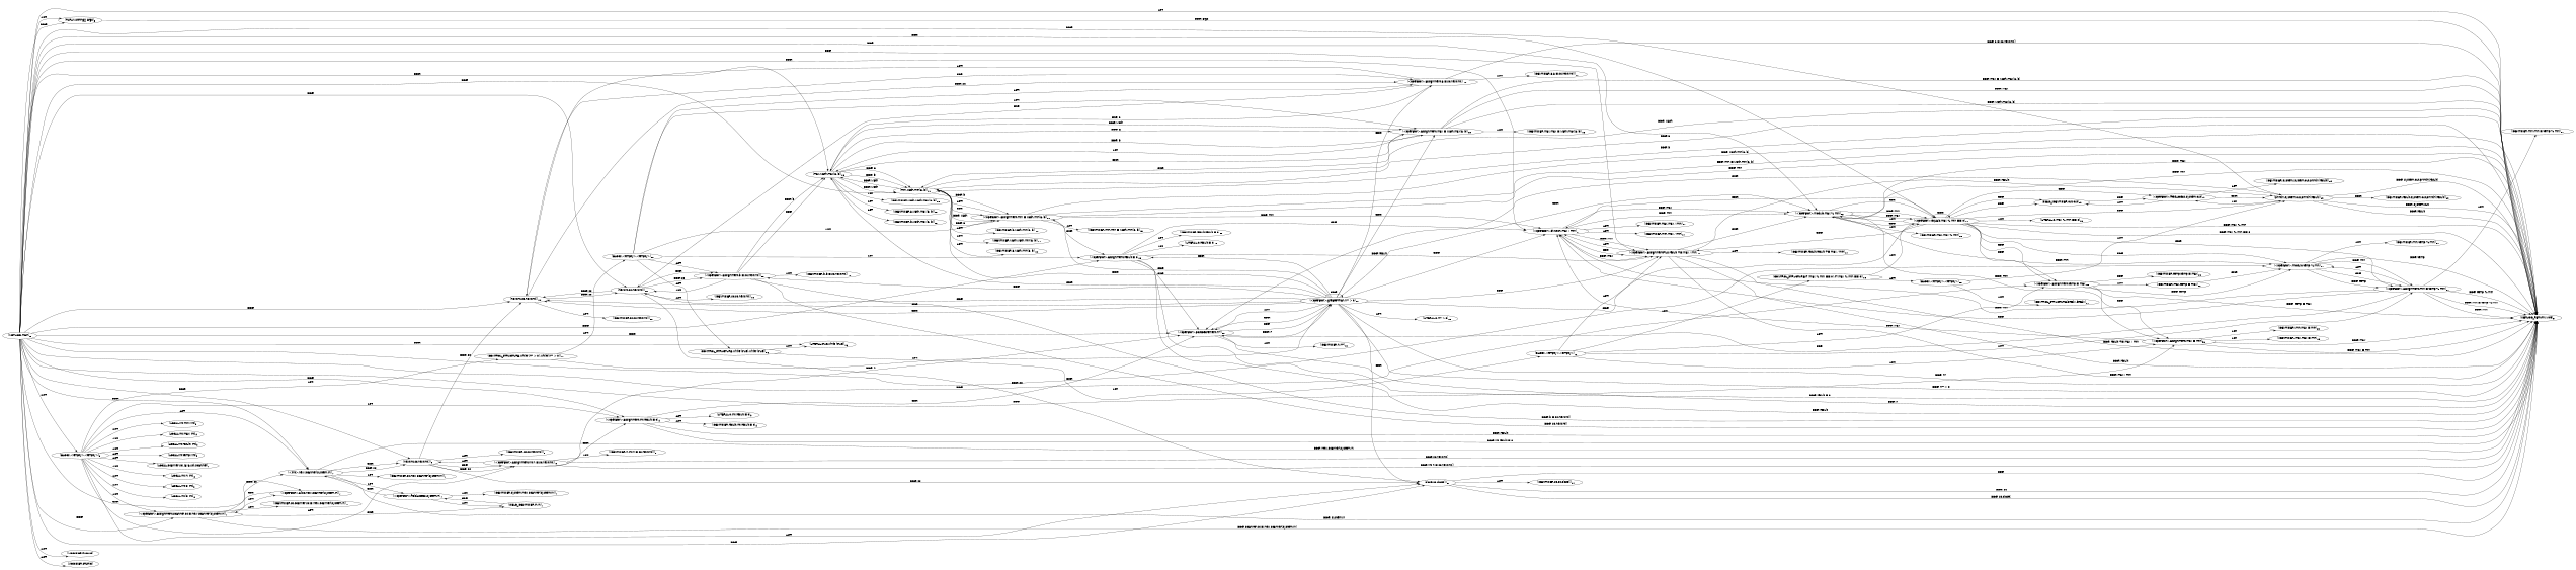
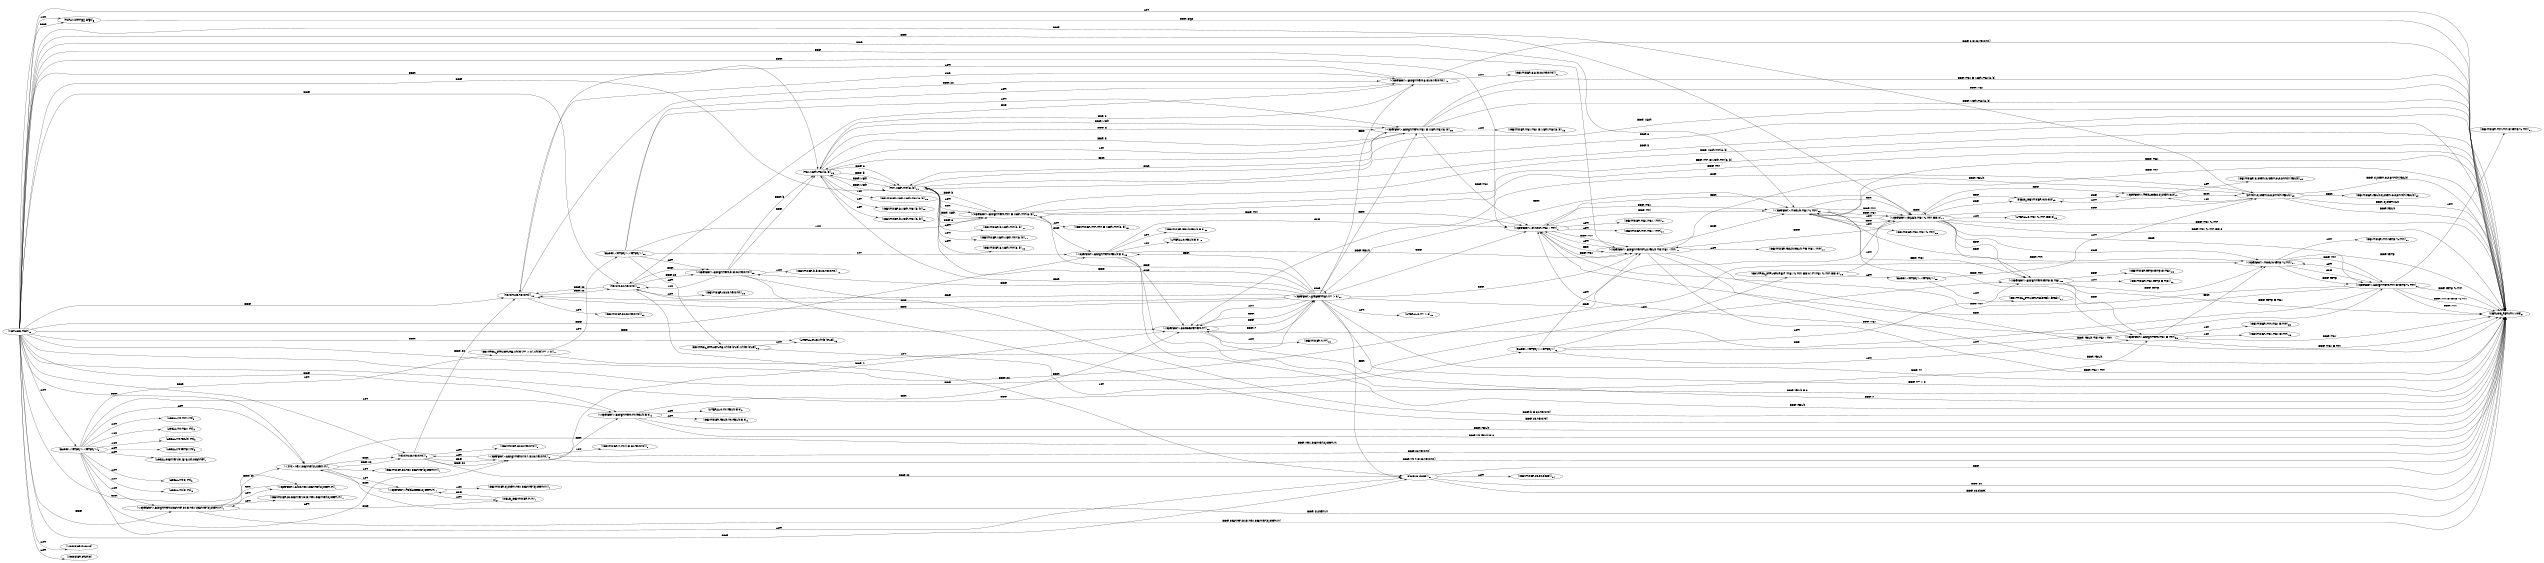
  digraph {
    fontname="DejaVu Sans"
    rankdir=LR
    node [fontname="DejaVu Sans"]
    edge [fontname="DejaVu Sans"]
    n1 [label=<(METHOD,main)<SUB>5</SUB>>]
    n2 [label=<(PARAM,String[] args)<SUB>5</SUB>>]
    n3 [label=<(BLOCK,&lt;empty&gt;,&lt;empty&gt;)<SUB>5</SUB>>]
    n4 [label=<(&lt;operator&gt;.assignment,Scanner sc = new Scanner(System.in))<SUB>7</SUB>>]
    n5 [label=<(&lt;operator&gt;.alloc,new Scanner(System.in))<SUB>7</SUB>>]
    n6 [label=<(&lt;init&gt;,new Scanner(System.in))<SUB>7</SUB>>]
    n7 [label=<(nextInt,sc.nextInt())<SUB>8</SUB>>]
    n8 [label=<(&lt;operator&gt;.assignment,int result = 0)<SUB>9</SUB>>]
    n9 [label=<(&lt;operator&gt;.postDecrement,n--)<SUB>10</SUB>>]
    n10 [label=<(nextInt,sc.nextInt())<SUB>11</SUB>>]
    n11 [label=<(nextInt,sc.nextInt())<SUB>12</SUB>>]
    n12 [label=<(max,Math.max(a, b))<SUB>13</SUB>>]
    n13 [label=<(min,Math.min(a, b))<SUB>14</SUB>>]
    n14 [label=<(&lt;operator&gt;.assignment,result = 0)<SUB>15</SUB>>]
    n15 [label=<(LITERAL,true,while (true))<SUB>16</SUB>>]
    n16 [label=<(&lt;operator&gt;.assignmentPlus,result += max / min)<SUB>17</SUB>>]
    n17 [label=<(&lt;operator&gt;.division,max / min)<SUB>17</SUB>>]
    n18 [label=<(&lt;operator&gt;.equals,max % min == 0)<SUB>18</SUB>>]
    n19 [label=<(&lt;operator&gt;.modulo,max % min)<SUB>16</SUB>>]
    n20 [label=<(println,System.out.println(result))<SUB>19</SUB>>]
    n21 [label=<(&lt;operator&gt;.assignment,temp = max)<SUB>22</SUB>>]
    n22 [label=<(&lt;operator&gt;.assignment,max = min)<SUB>93</SUB>>]
    n23 [label=<(&lt;operator&gt;.modulo,temp % min)<SUB>24</SUB>>]
    n24 [label=<(close,sc.close())<SUB>27</SUB>>]
    n25 [label=<(MODIFIER,PUBLIC)>]
    n26 [label=<(MODIFIER,STATIC)>]
    n27 [label=<(METHOD_RETURN,void)<SUB>5</SUB>>]
    n28 [label=<(LOCAL,Scanner sc: java.util.Scanner)<SUB>7</SUB>>]
-   n29 [label=<(LOCAL,int n: int)<SUB>8</SUB>>]
    n30 [label=<(&lt;operator&gt;.assignment,int n = sc.nextInt())<SUB>8</SUB>>]
    n31 [label=<(LOCAL,int a: int)<SUB>9</SUB>>]
    n32 [label=<(LOCAL,int b: int)<SUB>9</SUB>>]
    n33 [label=<(LOCAL,int min: int)<SUB>9</SUB>>]
    n34 [label=<(LOCAL,int max: int)<SUB>9</SUB>>]
    n35 [label=<(LOCAL,int result: int)<SUB>9</SUB>>]
    n36 [label=<(LOCAL,int temp: int)<SUB>9</SUB>>]
    n37 [label=<(CONTROL_STRUCTURE,while (n-- &gt; 0),while (n-- &gt; 0))<SUB>10</SUB>>]
    n38 [label=<(IDENTIFIER,sc,Scanner sc = new Scanner(System.in))<SUB>7</SUB>>]
    n39 [label=<(FIELD_IDENTIFIER,in,in)<SUB>7</SUB>>]
    n40 [label=<(IDENTIFIER,sc,new Scanner(System.in))<SUB>7</SUB>>]
    n41 [label=<(&lt;operator&gt;.fieldAccess,System.in)<SUB>7</SUB>>]
    n42 [label=<(IDENTIFIER,sc,sc.nextInt())<SUB>8</SUB>>]
    n43 [label=<(IDENTIFIER,result,int result = 0)<SUB>9</SUB>>]
    n44 [label=<(LITERAL,0,int result = 0)<SUB>9</SUB>>]
    n45 [label=<(&lt;operator&gt;.greaterThan,n-- &gt; 0)<SUB>10</SUB>>]
    n46 [label=<(LITERAL,0,n-- &gt; 0)<SUB>10</SUB>>]
    n47 [label=<(&lt;operator&gt;.assignment,a = sc.nextInt())<SUB>11</SUB>>]
    n48 [label=<(&lt;operator&gt;.assignment,b = sc.nextInt())<SUB>12</SUB>>]
    n49 [label=<(&lt;operator&gt;.assignment,max = Math.max(a, b))<SUB>13</SUB>>]
    n50 [label=<(&lt;operator&gt;.assignment,min = Math.min(a, b))<SUB>14</SUB>>]
    n51 [label=<(IDENTIFIER,n,n--)<SUB>10</SUB>>]
    n52 [label=<(IDENTIFIER,sc,sc.nextInt())<SUB>11</SUB>>]
    n53 [label=<(IDENTIFIER,sc,sc.nextInt())<SUB>12</SUB>>]
    n54 [label=<(IDENTIFIER,Math,Math.max(a, b))<SUB>13</SUB>>]
    n55 [label=<(IDENTIFIER,a,Math.max(a, b))<SUB>13</SUB>>]
    n56 [label=<(IDENTIFIER,b,Math.max(a, b))<SUB>13</SUB>>]
    n57 [label=<(IDENTIFIER,Math,Math.min(a, b))<SUB>74</SUB>>]
    n58 [label=<(IDENTIFIER,a,Math.min(a, b))<SUB>10</SUB>>]
    n59 [label=<(IDENTIFIER,b,Math.min(a, b))<SUB>14</SUB>>]
    n60 [label=<(IDENTIFIER,result,result = 0)<SUB>15</SUB>>]
    n61 [label=<(LITERAL,0,result = 0)<SUB>15</SUB>>]
    n62 [label=<(IDENTIFIER,result,result += max / min)<SUB>17</SUB>>]
    n63 [label=<(IDENTIFIER,max,max / min)<SUB>17</SUB>>]
    n64 [label=<(IDENTIFIER,min,max / min)<SUB>17</SUB>>]
    n65 [label=<(&lt;operator&gt;.assignment,min = temp % min)<SUB>24</SUB>>]
    n66 [label=<(LITERAL,0,max % min == 0)<SUB>18</SUB>>]
    n67 [label=<(&lt;operator&gt;.fieldAccess,System.out)<SUB>19</SUB>>]
    n68 [label=<(FIELD_IDENTIFIER,out,out)<SUB>19</SUB>>]
    n69 [label=<(IDENTIFIER,max,max % min)<SUB>18</SUB>>]
    n70 [label=<(IDENTIFIER,result,System.out.println(result))<SUB>19</SUB>>]
    n71 [label=<(IDENTIFIER,temp,temp = max)<SUB>22</SUB>>]
    n72 [label=<(IDENTIFIER,max,temp = max)<SUB>22</SUB>>]
    n73 [label=<(IDENTIFIER,max,max = min)<SUB>23</SUB>>]
    n74 [label=<(IDENTIFIER,min,max = min)<SUB>23</SUB>>]
    n75 [label=<(IDENTIFIER,min,temp % min)<SUB>24</SUB>>]
    n76 [label=<(IDENTIFIER,sc,sc.close())<SUB>27</SUB>>]
    n77 [label=<(IDENTIFIER,n,int n = sc.nextInt())<SUB>8</SUB>>]
    n78 [label=<(BLOCK,&lt;empty&gt;,&lt;empty&gt;)<SUB>10</SUB>>]
    n79 [label=<(IDENTIFIER,System,new Scanner(System.in))<SUB>7</SUB>>]
    n80 [label=<(CONTROL_STRUCTURE,while (true),while (true))<SUB>16</SUB>>]
    n81 [label=<(IDENTIFIER,a,a = sc.nextInt())<SUB>11</SUB>>]
    n82 [label=<(IDENTIFIER,b,b = sc.nextInt())<SUB>12</SUB>>]
    n83 [label=<(IDENTIFIER,max,max = Math.max(a, b))<SUB>13</SUB>>]
    n84 [label=<(IDENTIFIER,min,min = Math.min(a, b))<SUB>54</SUB>>]
    n85 [label=<(BLOCK,&lt;empty&gt;,&lt;empty&gt;)<SUB>16</SUB>>]
    n86 [label=<(CONTROL_STRUCTURE,if (max % min == 0),if (max % min == 0))<SUB>18</SUB>>]
    n87 [label=<(BLOCK,&lt;empty&gt;,&lt;empty&gt;)<SUB>18</SUB>>]
    n88 [label=<(IDENTIFIER,min,min = temp % min)<SUB>24</SUB>>]
    n89 [label=<(CONTROL_STRUCTURE,break;,break;)<SUB>20</SUB>>]
    n90 [label=<(IDENTIFIER,System,System.out.println(result))<SUB>19</SUB>>]
    n1 -> n2 [label="AST: "]
    n1 -> n2 [label="DDG: "]
    n1 -> n3 [label="AST: "]
    n1 -> n4 [label="DDG: "]
    n1 -> n5 [label="CFG: "]
    n1 -> n6 [label="DDG: "]
    n1 -> n7 [label="DDG: "]
    n1 -> n8 [label="DDG: "]
    n1 -> n9 [label="DDG: "]
    n1 -> n10 [label="DDG: "]
    n1 -> n11 [label="DDG: "]
    n1 -> n12 [label="DDG: "]
    n1 -> n13 [label="DDG: "]
    n1 -> n14 [label="DDG: "]
    n1 -> n15 [label="DDG: "]
    n1 -> n16 [label="DDG: "]
    n1 -> n17 [label="DDG: "]
    n1 -> n18 [label="DDG: "]
    n1 -> n19 [label="DDG: "]
    n1 -> n20 [label="DDG: "]
    n1 -> n21 [label="DDG: "]
    n1 -> n22 [label="DDG: "]
-   n1 -> n23 [label="CFG: "]
+   n1 -> n23 [label="DDG: "]
    n1 -> n24 [label="DDG: "]
    n1 -> n25 [label="AST: "]
    n1 -> n26 [label="AST: "]
    n1 -> n27 [label="AST: "]
    n2 -> n27 [label="DDG: args"]
    n3 -> n4 [label="AST: "]
    n3 -> n6 [label="AST: "]
    n3 -> n8 [label="AST: "]
    n3 -> n24 [label="AST: "]
    n3 -> n28 [label="AST: "]
-   n3 -> n29 [label="AST: "]
    n3 -> n30 [label="AST: "]
    n3 -> n31 [label="AST: "]
    n3 -> n32 [label="AST: "]
    n3 -> n33 [label="AST: "]
    n3 -> n34 [label="AST: "]
    n3 -> n35 [label="AST: "]
    n3 -> n36 [label="AST: "]
    n3 -> n37 [label="AST: "]
    n4 -> n5 [label="AST: "]
    n4 -> n6 [label="DDG: sc"]
    n4 -> n27 [label="DDG: Scanner sc = new Scanner(System.in)"]
    n4 -> n38 [label="AST: "]
    n4 -> n39 [label="CFG: "]
    n5 -> n4 [label="CFG: "]
    n6 -> n7 [label="CFG: "]
    n6 -> n7 [label="DDG: sc"]
    n6 -> n27 [label="DDG: System.in"]
    n6 -> n27 [label="DDG: new Scanner(System.in)"]
    n6 -> n40 [label="AST: "]
    n6 -> n41 [label="AST: "]
    n7 -> n10 [label="DDG: sc"]
    n7 -> n24 [label="DDG: sc"]
    n7 -> n30 [label="CFG: "]
    n7 -> n30 [label="DDG: sc"]
    n7 -> n42 [label="AST: "]
    n8 -> n9 [label="CFG: "]
    n8 -> n27 [label="DDG: result"]
    n8 -> n27 [label="DDG: int result = 0"]
    n8 -> n43 [label="AST: "]
    n8 -> n44 [label="AST: "]
    n9 -> n27 [label="DDG: n"]
    n9 -> n45 [label="CFG: "]
    n9 -> n45 [label="DDG: n"]
    n9 -> n51 [label="AST: "]
    n10 -> n11 [label="DDG: sc"]
    n10 -> n47 [label="CFG: "]
    n10 -> n47 [label="DDG: sc"]
    n10 -> n52 [label="AST: "]
    n11 -> n10 [label="DDG: sc"]
    n11 -> n24 [label="DDG: sc"]
    n11 -> n48 [label="CFG: "]
    n11 -> n48 [label="DDG: sc"]
    n11 -> n53 [label="AST: "]
    n12 -> n13 [label="DDG: Math"]
    n12 -> n13 [label="DDG: a"]
    n12 -> n13 [label="DDG: b"]
    n12 -> n49 [label="CFG: "]
    n12 -> n49 [label="DDG: Math"]
    n12 -> n49 [label="DDG: a"]
    n12 -> n49 [label="DDG: b"]
    n12 -> n54 [label="AST: "]
    n12 -> n55 [label="AST: "]
    n12 -> n56 [label="AST: "]
    n13 -> n12 [label="DDG: Math"]
    n13 -> n27 [label="DDG: Math"]
    n13 -> n27 [label="DDG: a"]
    n13 -> n27 [label="DDG: b"]
    n13 -> n50 [label="CFG: "]
    n13 -> n50 [label="DDG: Math"]
    n13 -> n50 [label="DDG: a"]
    n13 -> n50 [label="DDG: b"]
    n13 -> n57 [label="AST: "]
    n13 -> n58 [label="AST: "]
    n13 -> n59 [label="AST: "]
    n14 -> n9 [label="CFG: "]
    n14 -> n16 [label="DDG: result"]
    n14 -> n17 [label="CFG: "]
    n14 -> n27 [label="DDG: result"]
    n14 -> n27 [label="DDG: result = 0"]
    n14 -> n60 [label="AST: "]
    n14 -> n61 [label="AST: "]
    n16 -> n17 [label="AST: "]
    n16 -> n19 [label="CFG: "]
    n16 -> n20 [label="DDG: result"]
    n16 -> n27 [label="DDG: result"]
    n16 -> n27 [label="DDG: max / min"]
    n16 -> n27 [label="DDG: result += max / min"]
    n16 -> n62 [label="AST: "]
    n17 -> n16 [label="CFG: "]
    n17 -> n16 [label="DDG: max"]
    n17 -> n16 [label="DDG: min"]
    n17 -> n19 [label="DDG: max"]
    n17 -> n19 [label="DDG: min"]
    n17 -> n63 [label="AST: "]
    n17 -> n64 [label="AST: "]
    n18 -> n16 [label="CDG: "]
    n18 -> n17 [label="CDG: "]
    n18 -> n18 [label="CDG: "]
    n18 -> n19 [label="AST: "]
    n18 -> n19 [label="CDG: "]
    n18 -> n20 [label="CDG: "]
    n18 -> n21 [label="CFG: "]
    n18 -> n21 [label="CDG: "]
    n18 -> n23 [label="CDG: "]
    n18 -> n27 [label="DDG: max % min"]
    n18 -> n27 [label="DDG: max % min == 0"]
    n18 -> n65 [label="CDG: "]
    n18 -> n66 [label="AST: "]
    n18 -> n67 [label="CDG: "]
    n18 -> n68 [label="CFG: "]
    n18 -> n68 [label="CDG: "]
    n19 -> n18 [label="CFG: "]
    n19 -> n18 [label="DDG: max"]
    n19 -> n18 [label="DDG: min"]
+   n19 -> n21 [label="DDG: max"]
    n19 -> n22 [label="DDG: min"]
    n19 -> n23 [label="DDG: min"]
    n19 -> n27 [label="DDG: max"]
    n19 -> n27 [label="DDG: min"]
    n19 -> n69 [label="AST: "]
    n20 -> n9 [label="CFG: "]
    n20 -> n27 [label="DDG: System.out"]
    n20 -> n27 [label="DDG: result"]
    n20 -> n27 [label="DDG: System.out.println(result)"]
    n20 -> n67 [label="AST: "]
    n20 -> n70 [label="CDG: "]
    n21 -> n22 [label="CFG: "]
    n21 -> n23 [label="DDG: temp"]
    n21 -> n27 [label="DDG: temp = max"]
    n21 -> n71 [label="CFG: "]
    n21 -> n72 [label="AST: "]
    n22 -> n17 [label="DDG: max"]
-   n72 -> n23 [label="CFG: "]
+   n22 -> n23 [label="CFG: "]
    n22 -> n27 [label="DDG: max"]
    n22 -> n27 [label="DDG: max = min"]
    n22 -> n73 [label="AST: "]
    n22 -> n74 [label="AST: "]
    n23 -> n27 [label="DDG: temp"]
    n23 -> n65 [label="CFG: "]
    n23 -> n65 [label="DDG: temp"]
    n23 -> n65 [label="DDG: min"]
    n23 -> n75 [label="AST: "]
    n24 -> n27 [label="CFG: "]
    n24 -> n27 [label="DDG: sc"]
    n24 -> n27 [label="DDG: sc.close()"]
    n24 -> n76 [label="AST: "]
    n30 -> n7 [label="AST: "]
    n30 -> n8 [label="CFG: "]
    n30 -> n9 [label="DDG: n"]
    n30 -> n27 [label="DDG: sc.nextInt()"]
    n30 -> n27 [label="DDG: int n = sc.nextInt()"]
    n30 -> n77 [label="AST: "]
    n37 -> n45 [label="AST: "]
    n37 -> n78 [label="AST: "]
    n39 -> n41 [label="CFG: "]
    n41 -> n6 [label="CFG: "]
    n41 -> n39 [label="AST: "]
    n41 -> n79 [label="AST: "]
    n45 -> n9 [label="AST: "]
    n45 -> n9 [label="CDG: "]
    n45 -> n10 [label="CFG: "]
    n45 -> n10 [label="CDG: "]
    n45 -> n11 [label="CDG: "]
    n45 -> n12 [label="CDG: "]
    n45 -> n13 [label="CDG: "]
    n45 -> n14 [label="CDG: "]
    n45 -> n16 [label="CDG: "]
    n45 -> n17 [label="CDG: "]
    n45 -> n18 [label="CDG: "]
    n45 -> n19 [label="CDG: "]
    n45 -> n24 [label="CFG: "]
    n45 -> n27 [label="DDG: n--"]
    n45 -> n27 [label="DDG: n-- &gt; 0"]
    n45 -> n45 [label="CDG: "]
    n45 -> n46 [label="AST: "]
    n45 -> n47 [label="CDG: "]
    n45 -> n48 [label="CDG: "]
    n45 -> n49 [label="CDG: "]
    n45 -> n50 [label="CDG: "]
    n47 -> n10 [label="AST: "]
    n47 -> n11 [label="CFG: "]
    n47 -> n12 [label="CFG: a"]
    n47 -> n27 [label="DDG: a = sc.nextInt()"]
    n47 -> n81 [label="AST: "]
    n48 -> n11 [label="AST: "]
    n48 -> n12 [label="CFG: "]
    n48 -> n12 [label="DDG: b"]
    n48 -> n27 [label="DDG: sc.nextInt()"]
    n48 -> n27 [label="DDG: b = sc.nextInt()"]
    n48 -> n82 [label="AST: "]
    n49 -> n12 [label="AST: "]
    n49 -> n13 [label="CFG: "]
+   n49 -> n17 [label="DDG: max"]
    n49 -> n27 [label="DDG: max"]
    n49 -> n27 [label="DDG: Math.max(a, b)"]
    n49 -> n27 [label="DDG: max = Math.max(a, b)"]
    n49 -> n83 [label="AST: "]
    n50 -> n13 [label="AST: "]
    n50 -> n14 [label="CFG: "]
    n50 -> n17 [label="DDG: min"]
    n50 -> n27 [label="DDG: min"]
    n50 -> n27 [label="DDG: Math.min(a, b)"]
    n50 -> n27 [label="DDG: min = Math.min(a, b)"]
    n50 -> n84 [label="AST: "]
    n65 -> n9 [label="CFG: "]
    n65 -> n17 [label="CFG: "]
    n65 -> n17 [label="DDG: min"]
    n65 -> n23 [label="AST: "]
    n65 -> n27 [label="DDG: min"]
    n65 -> n27 [label="DDG: temp % min"]
    n65 -> n27 [label="DDG: min = temp % min"]
    n65 -> n88 [label="AST: "]
    n67 -> n20 [label="CFG: "]
    n67 -> n68 [label="AST: "]
    n67 -> n90 [label="AST: "]
    n68 -> n67 [label="CFG: "]
    n78 -> n14 [label="AST: "]
    n78 -> n47 [label="AST: "]
    n78 -> n48 [label="AST: "]
    n78 -> n49 [label="AST: "]
    n78 -> n50 [label="AST: "]
    n78 -> n80 [label="AST: "]
    n80 -> n15 [label="AST: "]
    n80 -> n85 [label="AST: "]
    n85 -> n16 [label="AST: "]
    n85 -> n21 [label="AST: "]
    n85 -> n22 [label="AST: "]
    n85 -> n65 [label="AST: "]
    n85 -> n86 [label="AST: "]
    n86 -> n18 [label="AST: "]
    n86 -> n87 [label="AST: "]
    n87 -> n20 [label="AST: "]
    n87 -> n89 [label="AST: "]
  }
